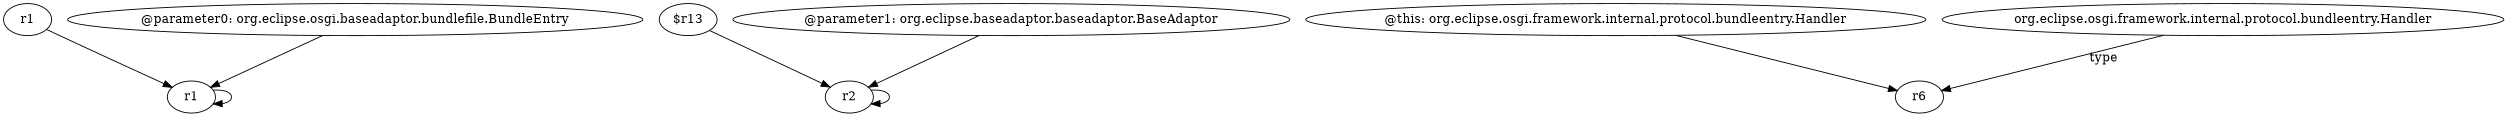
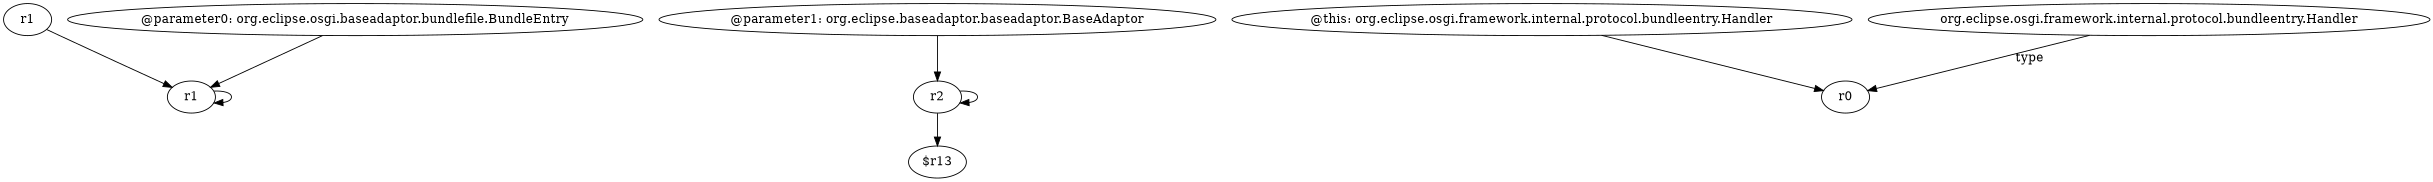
  digraph {
    n1 [label=r1]
    n2 [label=r1]
    n3 [label="$r13"]
    n4 [label=r2]
    n5 [label="@this: org.eclipse.osgi.framework.internal.protocol.bundleentry.Handler"]
-   n6 [label=r6]
+   n6 [label=r0]
    n7 [label="@parameter1: org.eclipse.baseadaptor.baseadaptor.BaseAdaptor"]
    n8 [label="@parameter0: org.eclipse.osgi.baseadaptor.bundlefile.BundleEntry"]
    n9 [label="org.eclipse.osgi.framework.internal.protocol.bundleentry.Handler"]
    n1 -> n2
    n2 -> n2
-   n3 -> n4
+   n4 -> n3
    n4 -> n4
    n5 -> n6
    n7 -> n4
    n8 -> n2
    n9 -> n6 [label=type]
  }
